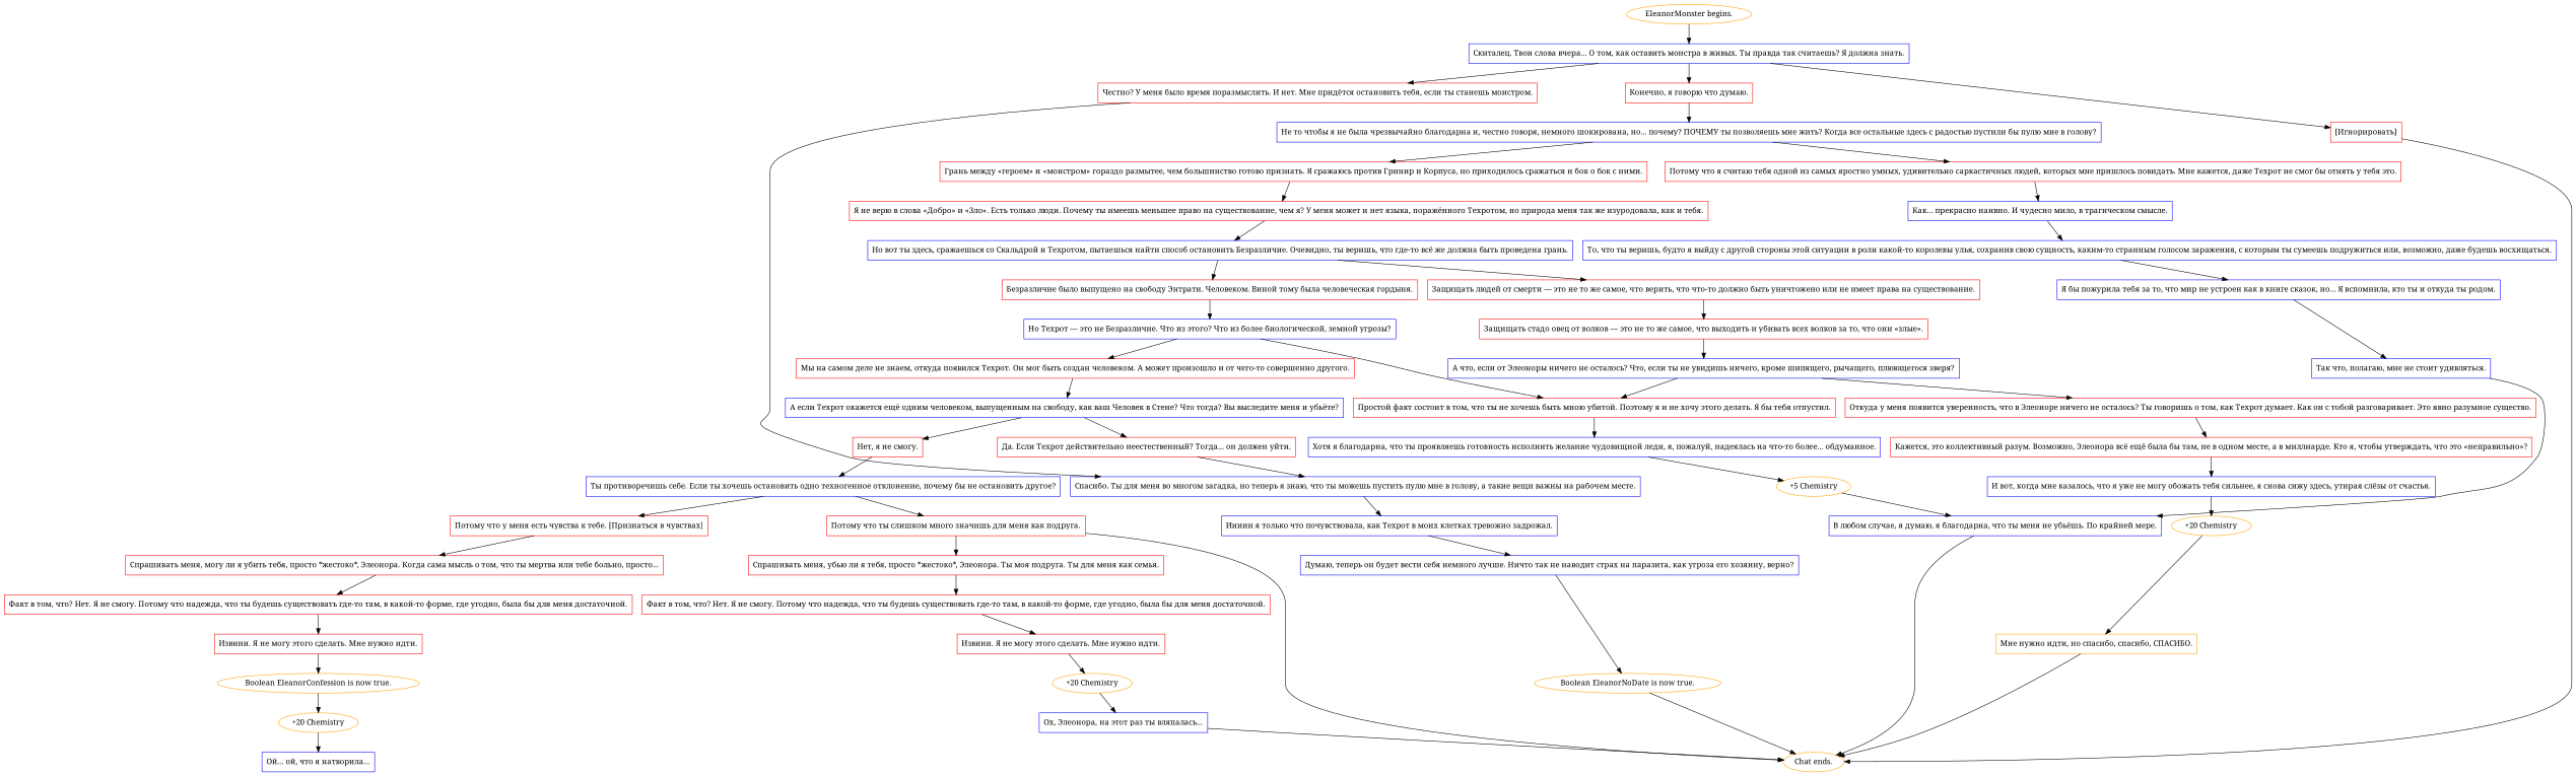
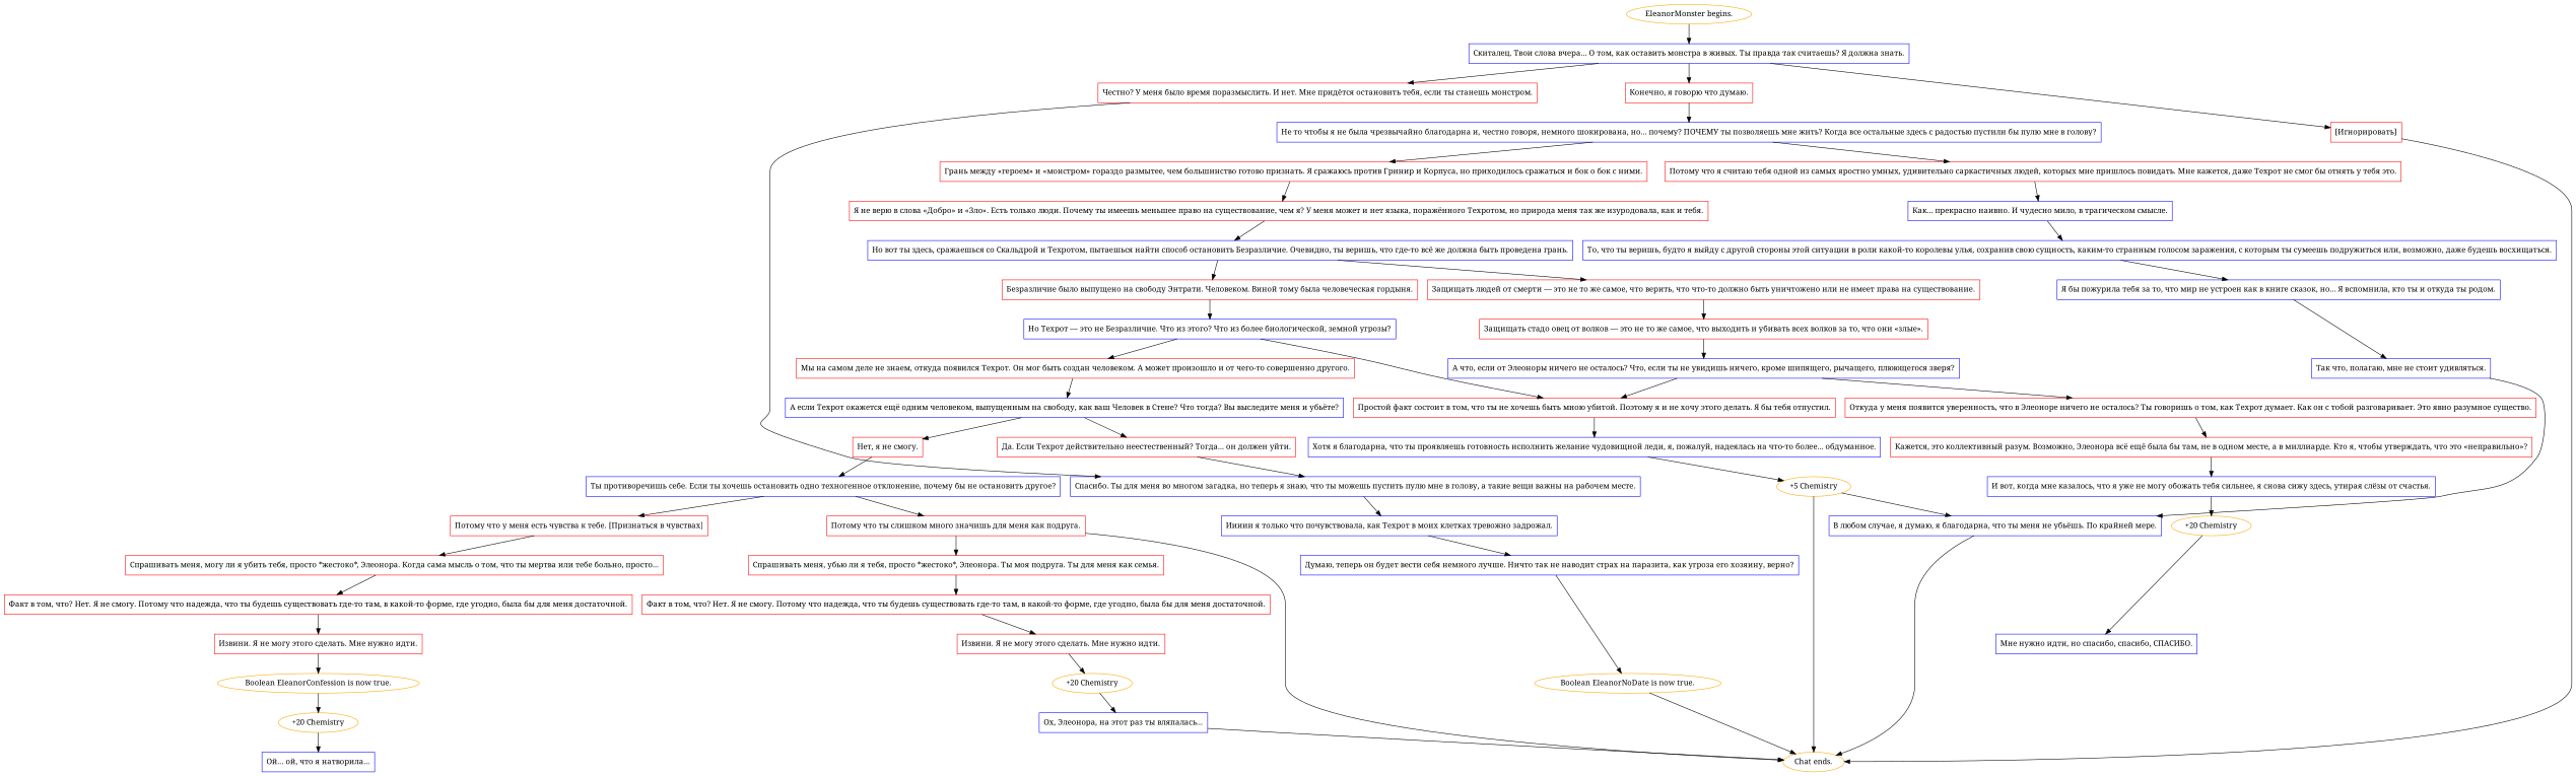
  digraph {
    fontname="Noto Serif"
    node [color=red fontname="Noto Serif" shape=box]
    edge [fontname="Noto Serif"]
    "EleanorMonster begins." [color=orange shape=""]
    n2 [color=blue label="Скиталец. Твои слова вчера... О том, как оставить монстра в живых. Ты правда так считаешь? Я должна знать."]
    n3 [label="Конечно, я говорю что думаю."]
    n4 [label="Честно? У меня было время поразмыслить. И нет. Мне придётся остановить тебя, если ты станешь монстром."]
    n5 [label="[Игнорировать]"]
    n6 [color=blue label="Не то чтобы я не была чрезвычайно благодарна и, честно говоря, немного шокирована, но... почему? ПОЧЕМУ ты позволяешь мне жить? Когда все остальные здесь с радостью пустили бы пулю мне в голову?"]
    n7 [color=blue label="Спасибо. Ты для меня во многом загадка, но теперь я знаю, что ты можешь пустить пулю мне в голову, а такие вещи важны на рабочем месте."]
    "Chat ends." [color=orange shape=""]
    n9 [label="Грань между «героем» и «монстром» гораздо размытее, чем большинство готово признать. Я сражаюсь против Гринир и Корпуса, но приходилось сражаться и бок о бок с ними."]
    n10 [label="Потому что я считаю тебя одной из самых яростно умных, удивительно саркастичных людей, которых мне пришлось повидать. Мне кажется, даже Техрот не смог бы отнять у тебя это."]
    n11 [color=blue label="Иииии я только что почувствовала, как Техрот в моих клетках тревожно задрожал."]
    n12 [label="Я не верю в слова «Добро» и «Зло». Есть только люди. Почему ты имеешь меньшее право на существование, чем я? У меня может и нет языка, поражённого Техротом, но природа меня так же изуродовала, как и тебя."]
    n13 [color=blue label="Как... прекрасно наивно. И чудесно мило, в трагическом смысле."]
    n14 [color=blue label="Думаю, теперь он будет вести себя немного лучше. Ничто так не наводит страх на паразита, как угроза его хозяину, верно?"]
    n15 [color=blue label="Но вот ты здесь, сражаешься со Скальдрой и Техротом, пытаешься найти способ остановить Безразличие. Очевидно, ты веришь, что где-то всё же должна быть проведена грань."]
    n16 [color=blue label="То, что ты веришь, будто я выйду с другой стороны этой ситуации в роли какой-то королевы улья, сохранив свою сущность, каким-то странным голосом заражения, с которым ты сумеешь подружиться или, возможно, даже будешь восхищаться."]
    n17 [color=orange label="Boolean EleanorNoDate is now true." shape=""]
    n18 [label="Безразличие было выпущено на свободу Энтрати. Человеком. Виной тому была человеческая гордыня."]
    n19 [label="Защищать людей от смерти — это не то же самое, что верить, что что-то должно быть уничтожено или не имеет права на существование."]
    n20 [color=blue label="Я бы пожурила тебя за то, что мир не устроен как в книге сказок, но... Я вспомнила, кто ты и откуда ты родом."]
    n21 [color=blue label="Но Техрот — это не Безразличие. Что из этого? Что из более биологической, земной угрозы?"]
    n22 [label="Защищать стадо овец от волков — это не то же самое, что выходить и убивать всех волков за то, что они «злые»."]
    n23 [color=blue label="Так что, полагаю, мне не стоит удивляться."]
    n24 [label="Мы на самом деле не знаем, откуда появился Техрот. Он мог быть создан человеком. А может произошло и от чего-то совершенно другого."]
    n25 [label="Простой факт состоит в том, что ты не хочешь быть мною убитой. Поэтому я и не хочу этого делать. Я бы тебя отпустил."]
    n26 [color=blue label="А что, если от Элеоноры ничего не осталось? Что, если ты не увидишь ничего, кроме шипящего, рычащего, плюющегося зверя?"]
    n27 [color=blue label="В любом случае, я думаю, я благодарна, что ты меня не убьёшь. По крайней мере."]
    n28 [color=blue label="А если Техрот окажется ещё одним человеком, выпущенным на свободу, как ваш Человек в Стене? Что тогда? Вы выследите меня и убьёте?"]
    n29 [color=blue label="Хотя я благодарна, что ты проявляешь готовность исполнить желание чудовищной леди, я, пожалуй, надеялась на что-то более... обдуманное."]
    n30 [label="Откуда у меня появится уверенность, что в Элеоноре ничего не осталось? Ты говоришь о том, как Техрот думает. Как он с тобой разговаривает. Это явно разумное существо."]
    n31 [label="Нет, я не смогу."]
    n32 [label="Да. Если Техрот действительно неестественный? Тогда... он должен уйти."]
    n33 [color=orange label="+5 Chemistry" shape=""]
    n34 [label="Кажется, это коллективный разум. Возможно, Элеонора всё ещё была бы там, не в одном месте, а в миллиарде. Кто я, чтобы утверждать, что это «неправильно»?"]
    n35 [color=blue label="Ты противоречишь себе. Если ты хочешь остановить одно техногенное отклонение, почему бы не остановить другое?"]
    n36 [color=blue label="И вот, когда мне казалось, что я уже не могу обожать тебя сильнее, я снова сижу здесь, утирая слёзы от счастья."]
    n37 [label="Потому что у меня есть чувства к тебе. [Признаться в чувствах]"]
    n38 [label="Потому что ты слишком много значишь для меня как подруга."]
    n39 [color=orange label="+20 Chemistry" shape=""]
    n40 [label="Спрашивать меня, могу ли я убить тебя, просто *жестоко*, Элеонора. Когда сама мысль о том, что ты мертва или тебе больно, просто..."]
    n41 [label="Спрашивать меня, убью ли я тебя, просто *жестоко*, Элеонора. Ты моя подруга. Ты для меня как семья."]
-   n42 [color=orange label="Мне нужно идти, но спасибо, спасибо, СПАСИБО."]
+   n42 [color=blue label="Мне нужно идти, но спасибо, спасибо, СПАСИБО."]
    n43 [label="Факт в том, что? Нет. Я не смогу. Потому что надежда, что ты будешь существовать где-то там, в какой-то форме, где угодно, была бы для меня достаточной."]
    n44 [label="Факт в том, что? Нет. Я не смогу. Потому что надежда, что ты будешь существовать где-то там, в какой-то форме, где угодно, была бы для меня достаточной."]
    n45 [label="Извини. Я не могу этого сделать. Мне нужно идти."]
    n46 [label="Извини. Я не могу этого сделать. Мне нужно идти."]
    n47 [color=orange label="Boolean EleanorConfession is now true." shape=""]
    n48 [color=orange label="+20 Chemistry" shape=""]
    n49 [color=orange label="+20 Chemistry" shape=""]
    n50 [color=blue label="Ох, Элеонора, на этот раз ты вляпалась..."]
    n51 [color=blue label="Ой... ой, что я натворила..."]
    "EleanorMonster begins." -> n2
    n2 -> n3
    n2 -> n4
    n2 -> n5
    n3 -> n6
    n4 -> n7
    n5 -> "Chat ends."
    n6 -> n9
    n6 -> n10
    n7 -> n11
    n9 -> n12
    n10 -> n13
    n11 -> n14
    n12 -> n15
    n13 -> n16
    n14 -> n17
    n15 -> n18
    n15 -> n19
    n16 -> n20
    n17 -> "Chat ends."
    n18 -> n21
    n19 -> n22
    n20 -> n23
    n21 -> n24
    n21 -> n25
    n22 -> n26
    n23 -> n27
    n24 -> n28
    n25 -> n29
    n26 -> n25
    n26 -> n30
    n27 -> "Chat ends."
    n28 -> n31
    n28 -> n32
    n29 -> n33
    n30 -> n34
    n31 -> n35
    n32 -> n7
    n33 -> n27
    n34 -> n36
    n35 -> n37
    n35 -> n38
    n36 -> n39
    n37 -> n40
    n38 -> "Chat ends."
    n38 -> n41
    n39 -> n42
    n40 -> n43
    n41 -> n44
-   n42 -> "Chat ends."
+   n33 -> "Chat ends."
    n43 -> n45
    n44 -> n46
    n45 -> n47
    n46 -> n48
    n47 -> n49
    n48 -> n50
    n49 -> n51
    n50 -> "Chat ends."
  }
